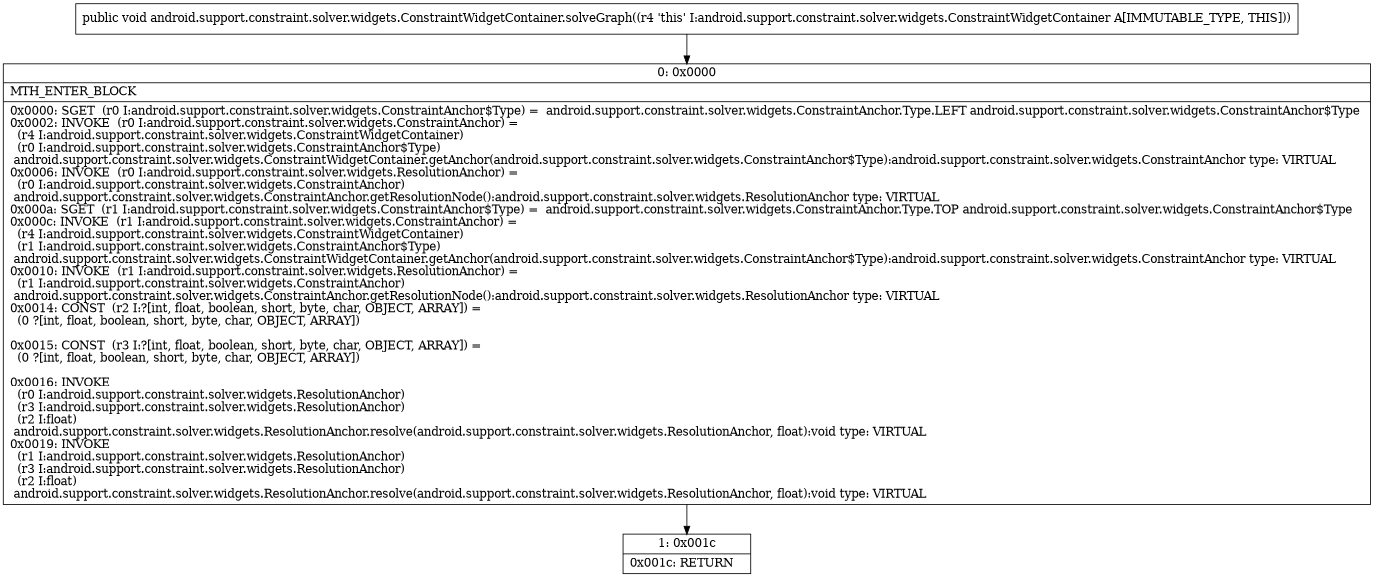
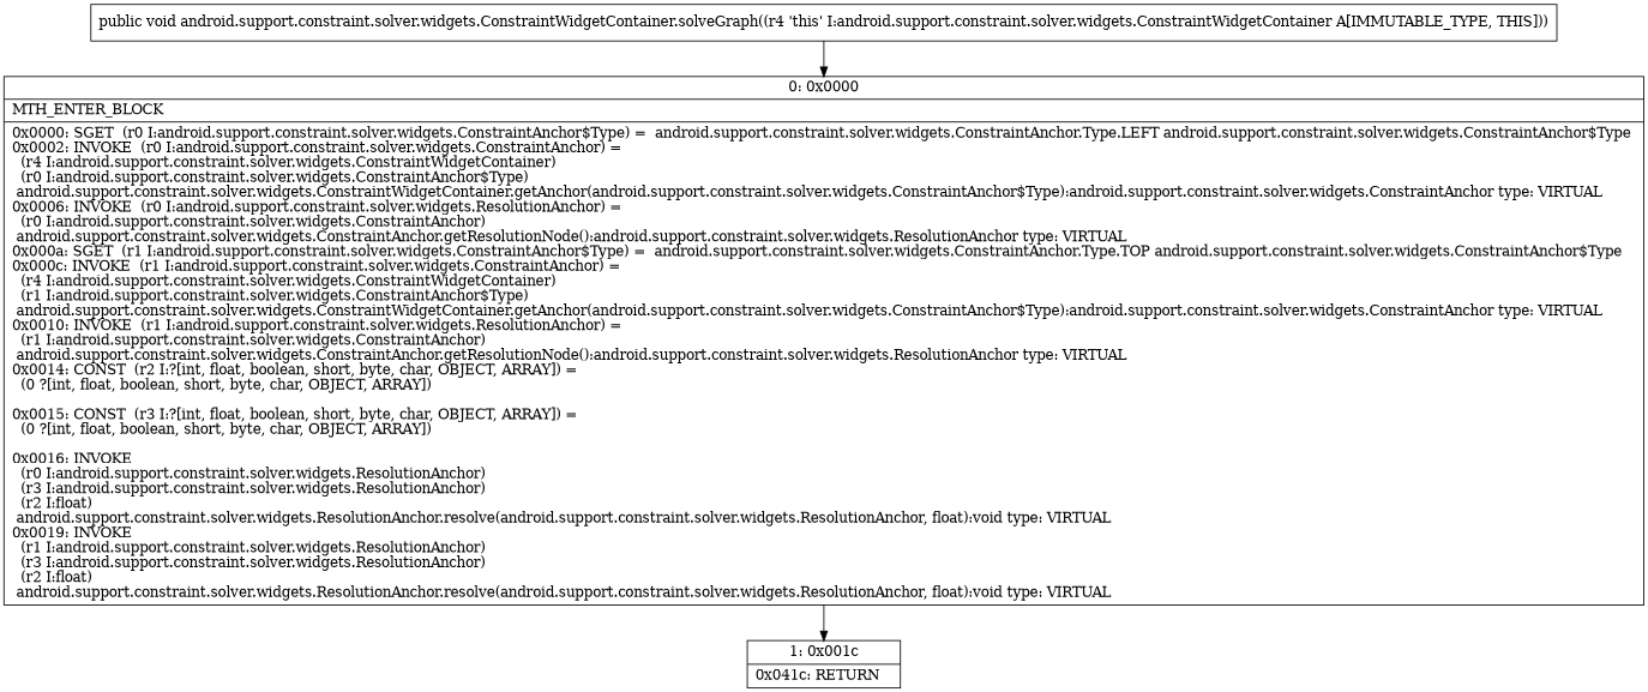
  digraph {
    node [shape=record]
    n1 [label="{0\:\ 0x0000|MTH_ENTER_BLOCK\l|0x0000: SGET  (r0 I:android.support.constraint.solver.widgets.ConstraintAnchor$Type) =  android.support.constraint.solver.widgets.ConstraintAnchor.Type.LEFT android.support.constraint.solver.widgets.ConstraintAnchor$Type \l0x0002: INVOKE  (r0 I:android.support.constraint.solver.widgets.ConstraintAnchor) = \l  (r4 I:android.support.constraint.solver.widgets.ConstraintWidgetContainer)\l  (r0 I:android.support.constraint.solver.widgets.ConstraintAnchor$Type)\l android.support.constraint.solver.widgets.ConstraintWidgetContainer.getAnchor(android.support.constraint.solver.widgets.ConstraintAnchor$Type):android.support.constraint.solver.widgets.ConstraintAnchor type: VIRTUAL \l0x0006: INVOKE  (r0 I:android.support.constraint.solver.widgets.ResolutionAnchor) = \l  (r0 I:android.support.constraint.solver.widgets.ConstraintAnchor)\l android.support.constraint.solver.widgets.ConstraintAnchor.getResolutionNode():android.support.constraint.solver.widgets.ResolutionAnchor type: VIRTUAL \l0x000a: SGET  (r1 I:android.support.constraint.solver.widgets.ConstraintAnchor$Type) =  android.support.constraint.solver.widgets.ConstraintAnchor.Type.TOP android.support.constraint.solver.widgets.ConstraintAnchor$Type \l0x000c: INVOKE  (r1 I:android.support.constraint.solver.widgets.ConstraintAnchor) = \l  (r4 I:android.support.constraint.solver.widgets.ConstraintWidgetContainer)\l  (r1 I:android.support.constraint.solver.widgets.ConstraintAnchor$Type)\l android.support.constraint.solver.widgets.ConstraintWidgetContainer.getAnchor(android.support.constraint.solver.widgets.ConstraintAnchor$Type):android.support.constraint.solver.widgets.ConstraintAnchor type: VIRTUAL \l0x0010: INVOKE  (r1 I:android.support.constraint.solver.widgets.ResolutionAnchor) = \l  (r1 I:android.support.constraint.solver.widgets.ConstraintAnchor)\l android.support.constraint.solver.widgets.ConstraintAnchor.getResolutionNode():android.support.constraint.solver.widgets.ResolutionAnchor type: VIRTUAL \l0x0014: CONST  (r2 I:?[int, float, boolean, short, byte, char, OBJECT, ARRAY]) = \l  (0 ?[int, float, boolean, short, byte, char, OBJECT, ARRAY])\l \l0x0015: CONST  (r3 I:?[int, float, boolean, short, byte, char, OBJECT, ARRAY]) = \l  (0 ?[int, float, boolean, short, byte, char, OBJECT, ARRAY])\l \l0x0016: INVOKE  \l  (r0 I:android.support.constraint.solver.widgets.ResolutionAnchor)\l  (r3 I:android.support.constraint.solver.widgets.ResolutionAnchor)\l  (r2 I:float)\l android.support.constraint.solver.widgets.ResolutionAnchor.resolve(android.support.constraint.solver.widgets.ResolutionAnchor, float):void type: VIRTUAL \l0x0019: INVOKE  \l  (r1 I:android.support.constraint.solver.widgets.ResolutionAnchor)\l  (r3 I:android.support.constraint.solver.widgets.ResolutionAnchor)\l  (r2 I:float)\l android.support.constraint.solver.widgets.ResolutionAnchor.resolve(android.support.constraint.solver.widgets.ResolutionAnchor, float):void type: VIRTUAL \l}"]
-   n2 [label="{1\:\ 0x001c|0x001c: RETURN   \l}"]
+   n2 [label="{1\:\ 0x001c|0x041c: RETURN   \l}"]
    n3 [label="{public void android.support.constraint.solver.widgets.ConstraintWidgetContainer.solveGraph((r4 'this' I:android.support.constraint.solver.widgets.ConstraintWidgetContainer A[IMMUTABLE_TYPE, THIS])) }"]
    n1 -> n2
    n3 -> n1
  }
